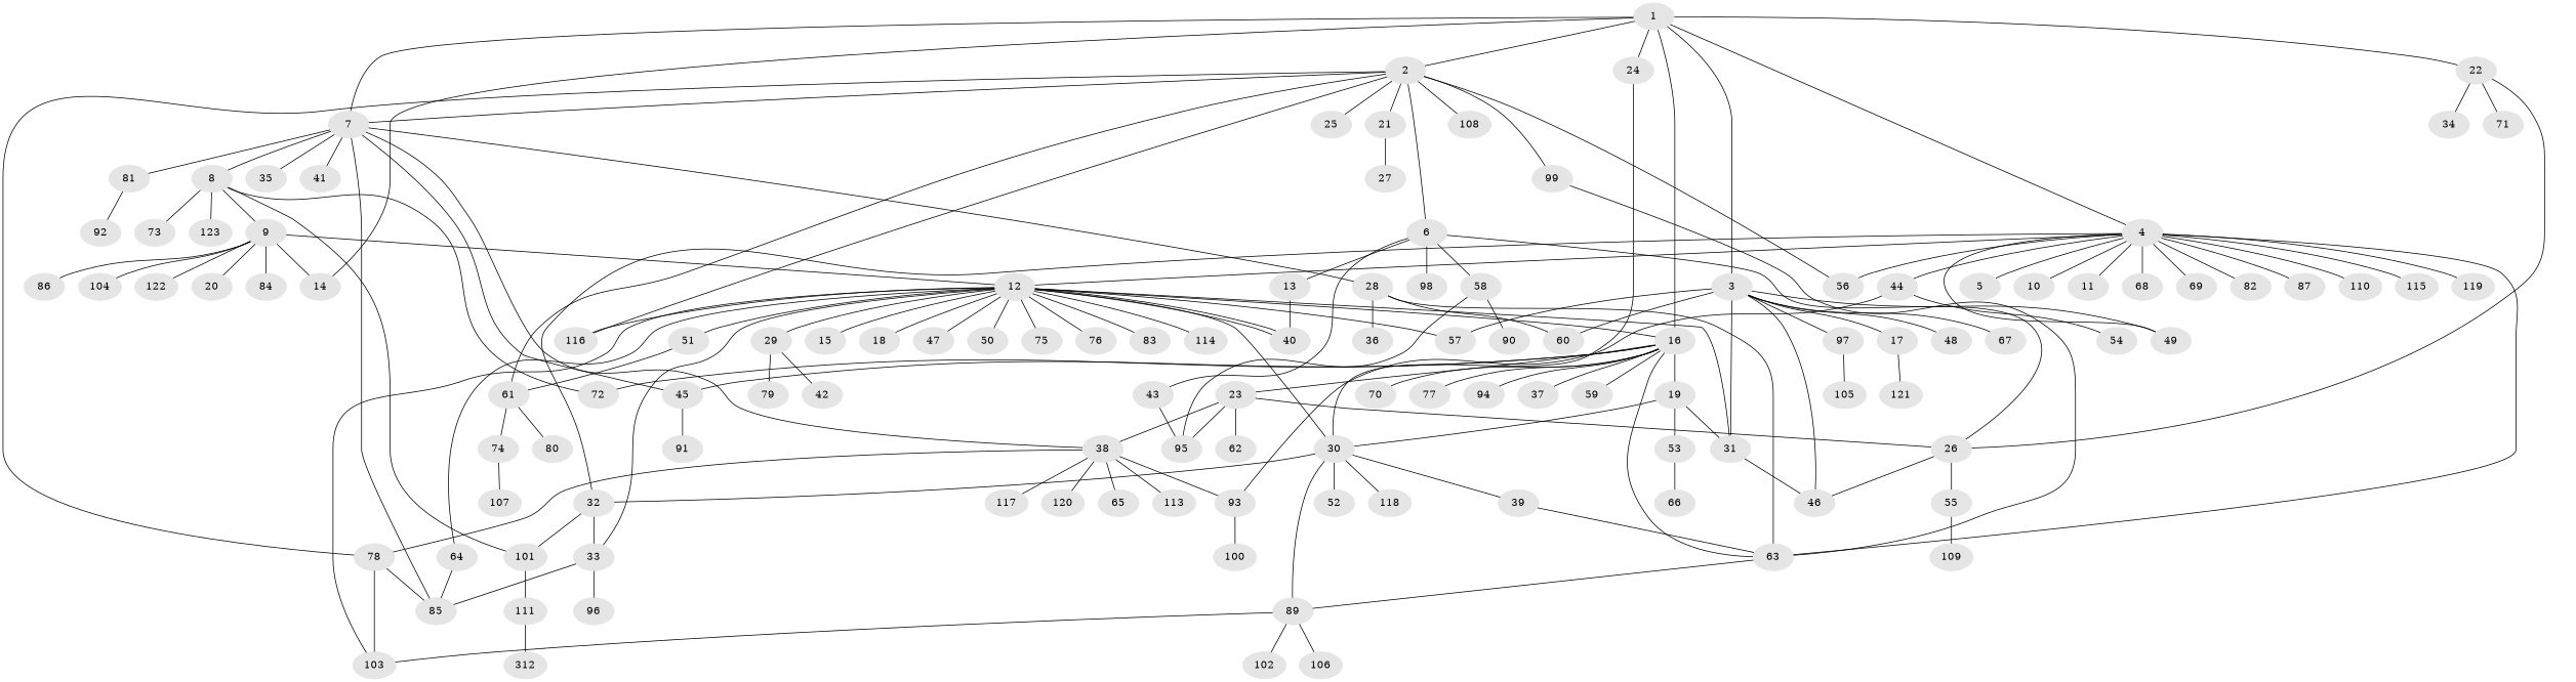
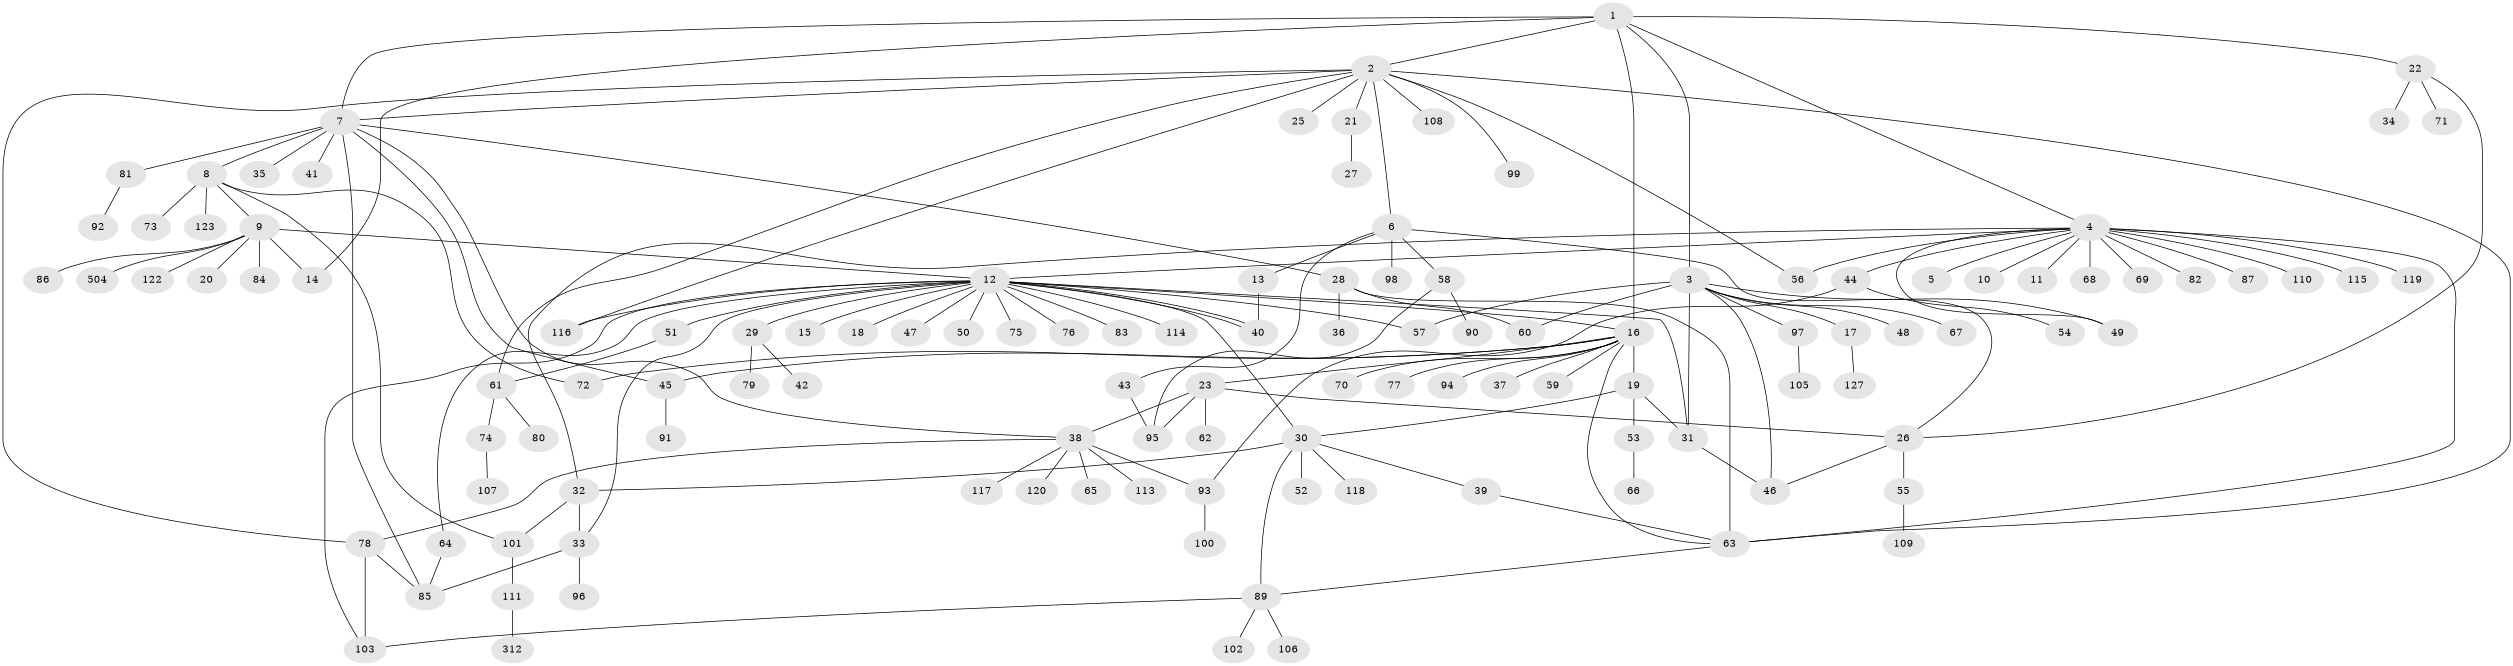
  graph {
    node [color=gray90 style=filled]
    1
    2
    3
    4
    7
    14
    16
    22
-   24
    6
    21
    25
    56
    61
    63
    78
    99
    108
    116
    17
    31
    46
    48
    49
    57
    60
    67
    97
    5
    10
    11
    12
    32
    44
    68
    69
    82
    87
    110
    115
    119
    8
    28
    35
    38
    41
    45
    81
    85
    72
    19
    23
    37
    59
    70
    77
    94
    26
    34
    71
    30
    13
    43
    58
    98
    27
    74
    80
    89
    103
-   121
+   121 [label=127]
    105
    15
    18
    29
    33
    40
    47
    50
    51
    64
    75
    76
    83
    114
    101
    93
    54
    55
    95
    90
    9
    73
    123
    36
    65
    113
    117
    120
    91
    92
    20
    84
    86
-   104
+   104 [label=504]
    122
    111
    42
    79
    39
    52
    118
    96
    53
    62
    66
    109
    102
    106
    100
    107
    n122 [label=312]
    1 -- 2
    1 -- 3
    1 -- 4
    1 -- 7
    1 -- 14
    1 -- 16
    1 -- 22
-   1 -- 24
    2 -- 7
    2 -- 6
    2 -- 21
    2 -- 25
    2 -- 56
    2 -- 61
-   99 -- 63
+   2 -- 63
    2 -- 78
    2 -- 99
    2 -- 108
    2 -- 116
    3 -- 17
    3 -- 31
    3 -- 46
    3 -- 48
    3 -- 49
    3 -- 57
    3 -- 60
    3 -- 67
    3 -- 97
    4 -- 56
    4 -- 63
    4 -- 49
    4 -- 5
    4 -- 10
    4 -- 11
    4 -- 12
    4 -- 32
    4 -- 44
    4 -- 68
    4 -- 69
    4 -- 82
    4 -- 87
    4 -- 110
    4 -- 115
    4 -- 119
    7 -- 8
    7 -- 28
    7 -- 35
    7 -- 38
    7 -- 41
    7 -- 45
    7 -- 81
    7 -- 85
    16 -- 63
    16 -- 45
    16 -- 72
    16 -- 19
    16 -- 23
    16 -- 37
    16 -- 59
    16 -- 70
    16 -- 77
    16 -- 94
    22 -- 26
    22 -- 34
    22 -- 71
-   24 -- 30
    6 -- 26
    6 -- 13
    6 -- 43
    6 -- 58
    6 -- 98
    21 -- 27
    61 -- 74
    61 -- 80
    63 -- 89
    78 -- 85
    78 -- 103
    17 -- 121
    31 -- 46
    97 -- 105
    12 -- 16
    12 -- 116
    12 -- 31
    12 -- 57
    12 -- 30
    12 -- 103
    12 -- 15
    12 -- 18
    12 -- 29
    12 -- 33
    12 -- 40
    12 -- 40
    12 -- 47
    12 -- 50
    12 -- 51
    12 -- 64
    12 -- 75
    12 -- 76
    12 -- 83
    12 -- 114
    32 -- 33
    32 -- 101
    44 -- 93
    44 -- 54
    8 -- 72
    8 -- 101
    8 -- 9
    8 -- 73
    8 -- 123
    28 -- 63
    28 -- 60
    28 -- 36
    38 -- 78
    38 -- 93
    38 -- 65
    38 -- 113
    38 -- 117
    38 -- 120
    45 -- 91
    81 -- 92
    19 -- 31
    19 -- 30
    19 -- 53
    23 -- 38
    23 -- 26
    23 -- 95
    23 -- 62
    26 -- 46
    26 -- 55
    30 -- 32
    30 -- 89
    30 -- 39
    30 -- 52
    30 -- 118
    13 -- 40
    43 -- 95
    58 -- 95
    58 -- 90
    74 -- 107
    89 -- 103
    89 -- 102
    89 -- 106
    29 -- 42
    29 -- 79
    33 -- 85
    33 -- 96
    51 -- 61
    64 -- 85
    101 -- 111
    93 -- 100
    55 -- 109
    9 -- 14
    9 -- 12
    9 -- 20
    9 -- 84
    9 -- 86
    9 -- 104
    9 -- 122
    111 -- n122
    39 -- 63
    53 -- 66
  }
